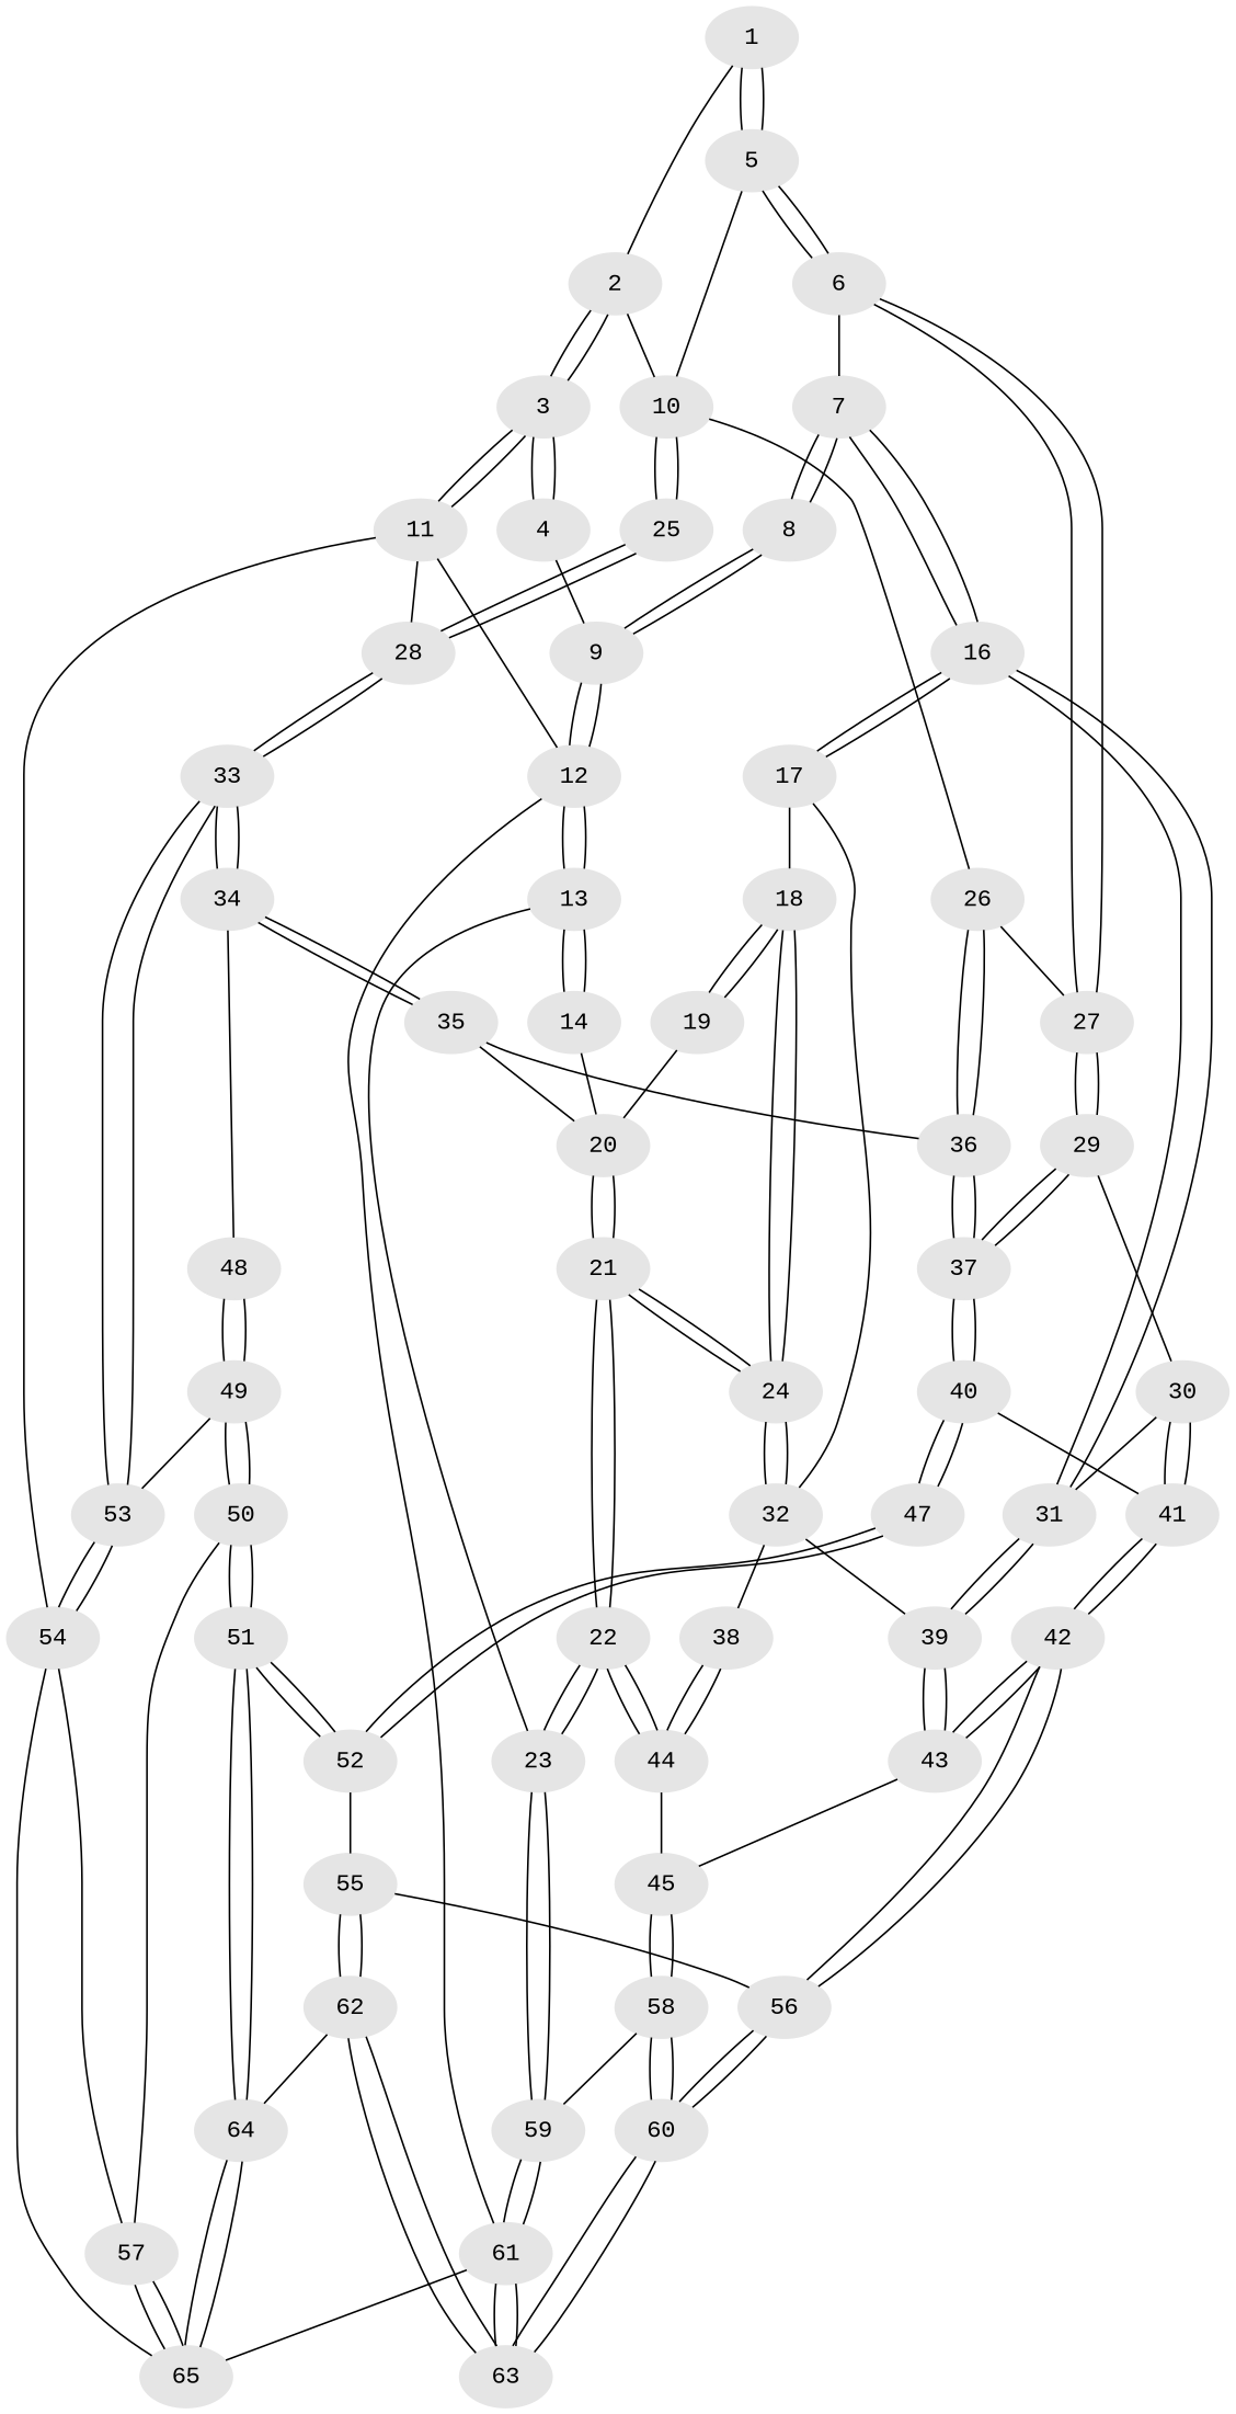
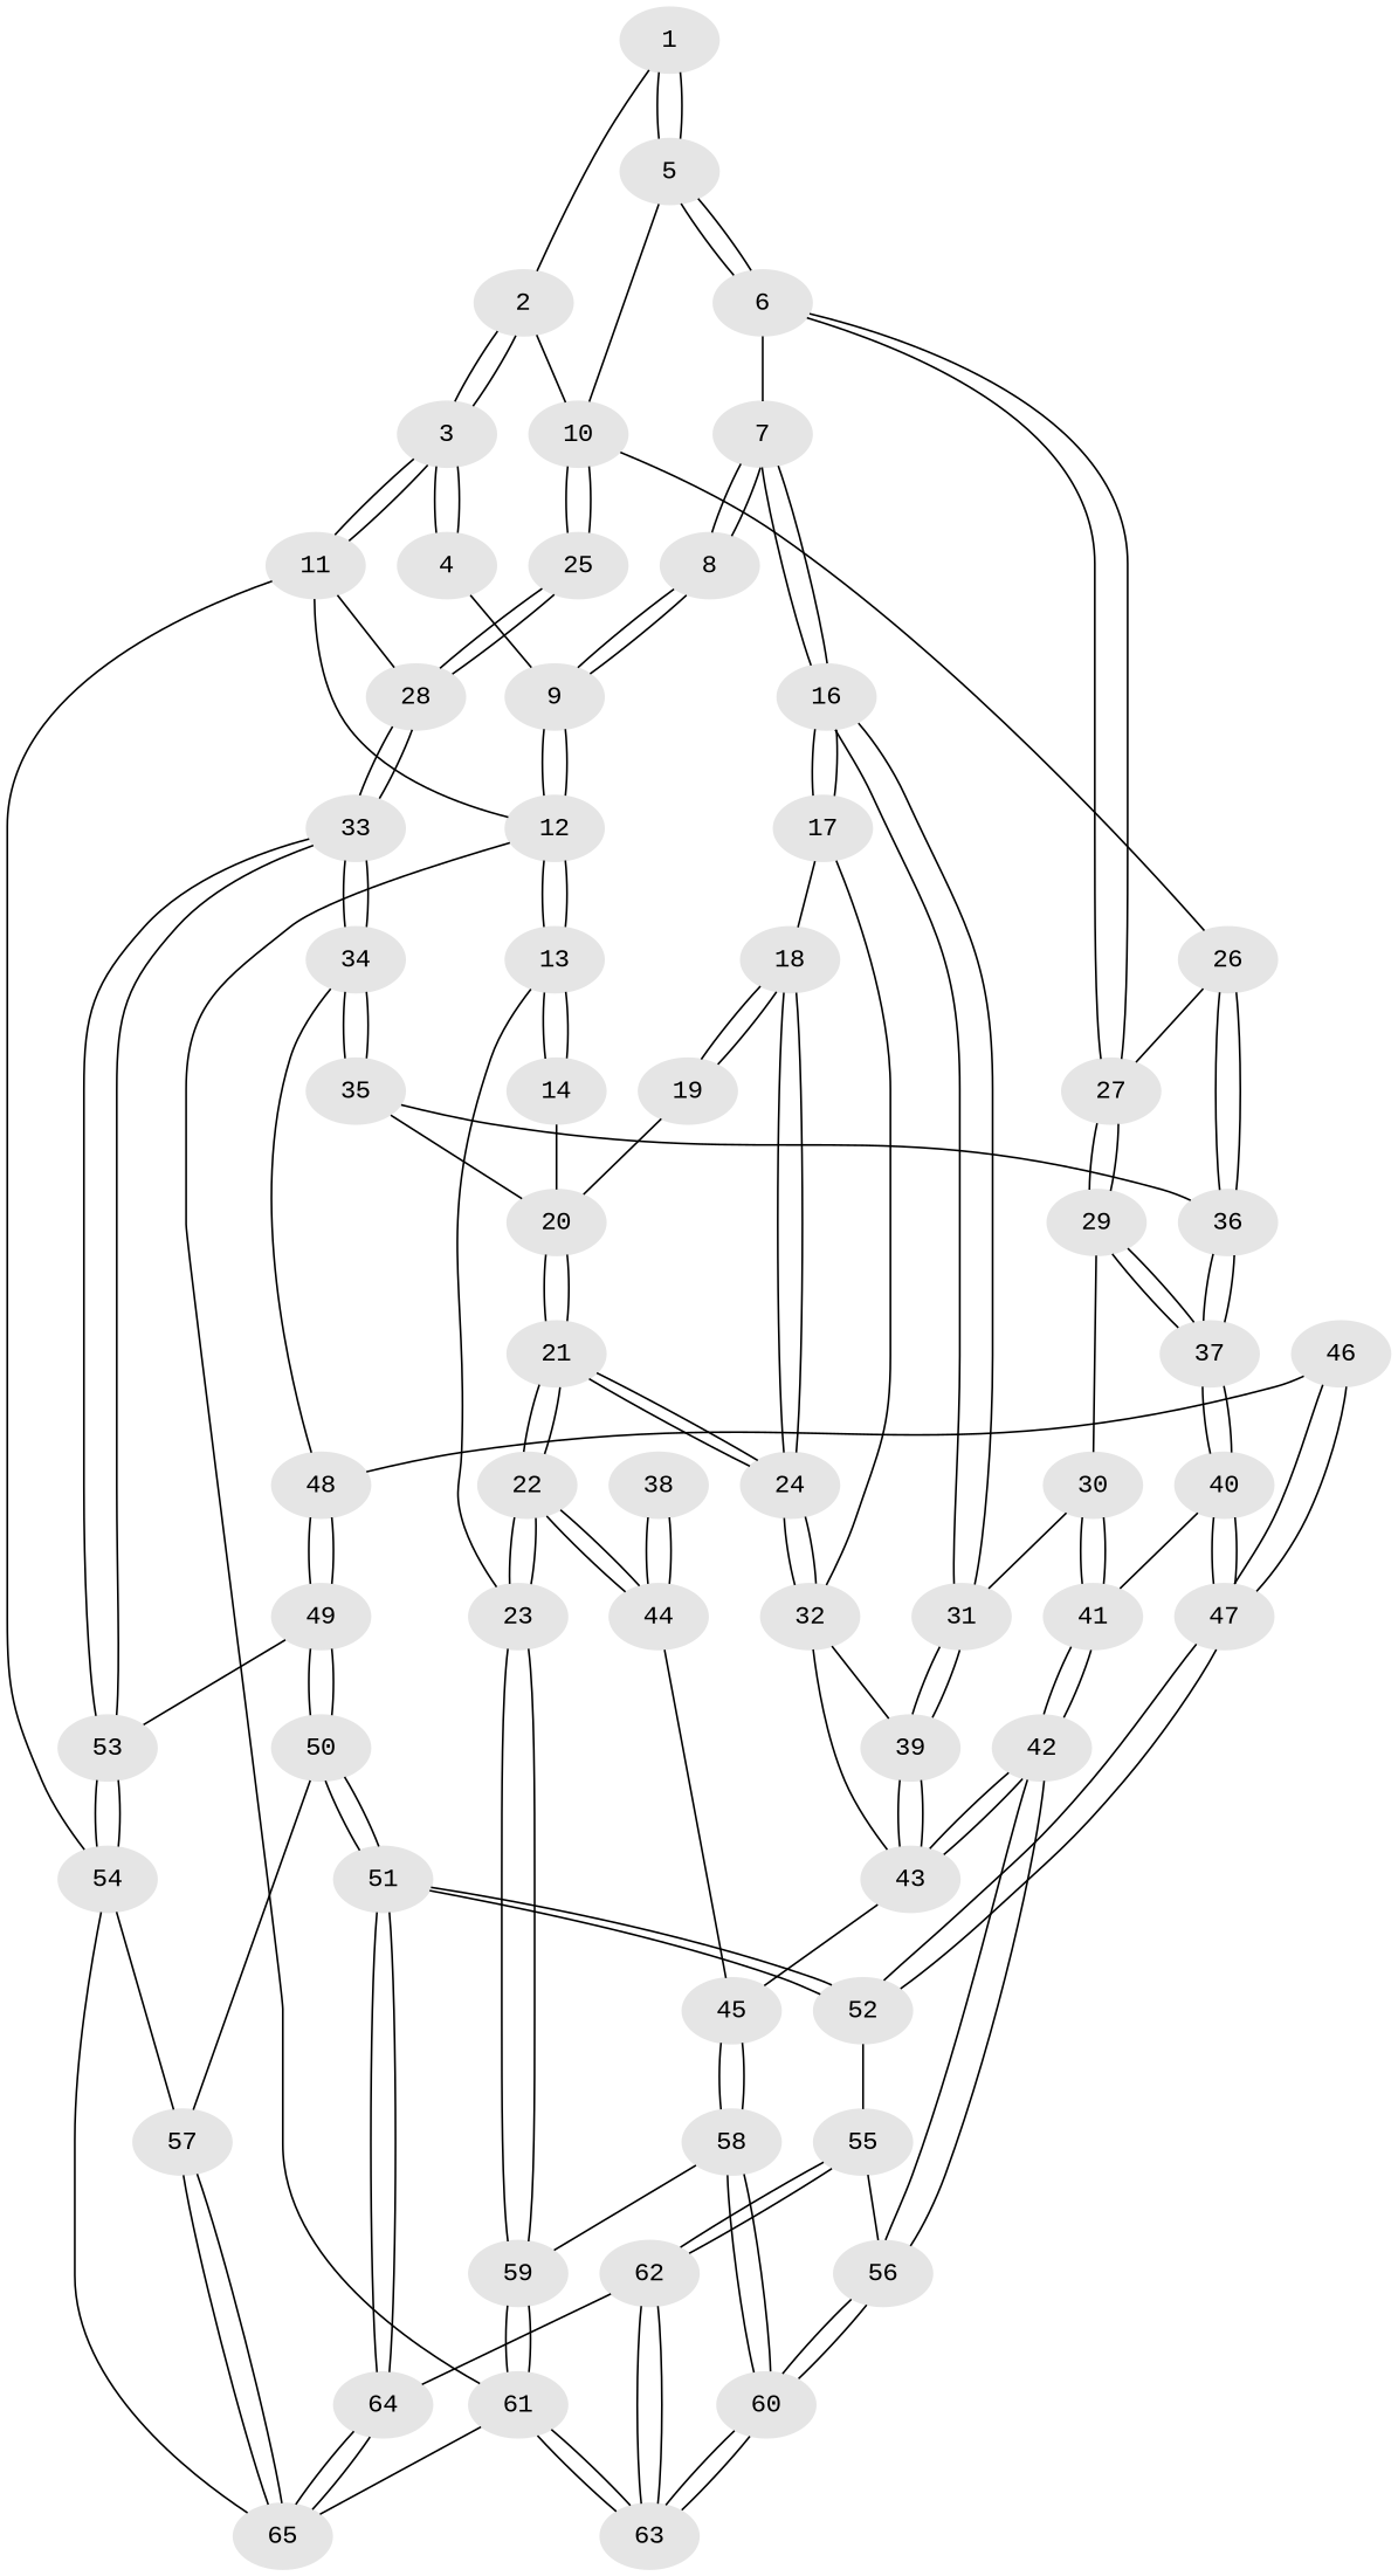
  graph {
    fontname="Liberation Mono"
    node [color=gray90 fontname="Liberation Mono" style=filled]
    edge [fontname="Liberation Mono"]
    1
    2
    5
    3
    10
    6
    4
    11
    25
    26
    9
    12
    28
    54
    7
    27
    8
    16
    29
    17
    31
    13
    61
    33
    57
    65
    14
    23
    63
    20
    59
    21
    19
    18
    32
    39
    24
    38
    22
    44
    45
    36
    37
    30
    34
    53
    41
    40
    42
    43
    35
    48
    49
+   46
    47
    52
    56
    60
    58
    55
    50
    51
    64
    62
    1 -- 2
    1 -- 5
    1 -- 5
    2 -- 3
    2 -- 3
    2 -- 10
    5 -- 10
    5 -- 6
    5 -- 6
    3 -- 4
    3 -- 4
    3 -- 11
    3 -- 11
    10 -- 25
    10 -- 25
    10 -- 26
    6 -- 7
    6 -- 27
    6 -- 27
    4 -- 9
    11 -- 12
    11 -- 28
    11 -- 54
    25 -- 28
    25 -- 28
    26 -- 27
    26 -- 36
    26 -- 36
    9 -- 12
    9 -- 12
    12 -- 13
    12 -- 13
    12 -- 61
    28 -- 33
    28 -- 33
    54 -- 57
    54 -- 65
    7 -- 8
    7 -- 8
    7 -- 16
    7 -- 16
    27 -- 29
    27 -- 29
    8 -- 9
    8 -- 9
    16 -- 17
    16 -- 17
    16 -- 31
    16 -- 31
    29 -- 37
    29 -- 37
    29 -- 30
    17 -- 18
    17 -- 32
    31 -- 39
    31 -- 39
    13 -- 14
    13 -- 14
    13 -- 23
    61 -- 65
    61 -- 63
    61 -- 63
    33 -- 34
    33 -- 34
    33 -- 53
    33 -- 53
    57 -- 65
    57 -- 65
    14 -- 20
    23 -- 59
    23 -- 59
    20 -- 21
    20 -- 21
    59 -- 61
    59 -- 61
    21 -- 24
    21 -- 24
    21 -- 22
    21 -- 22
    19 -- 20
    18 -- 19
    18 -- 19
    18 -- 24
    18 -- 24
    32 -- 39
-   32 -- 38
+   32 -- 43
    39 -- 43
    39 -- 43
    24 -- 32
    24 -- 32
    38 -- 44
    38 -- 44
    22 -- 23
    22 -- 23
    22 -- 44
    22 -- 44
    44 -- 45
    45 -- 58
    45 -- 58
    36 -- 37
    36 -- 37
    37 -- 40
    37 -- 40
    30 -- 31
    30 -- 41
    30 -- 41
    34 -- 35
    34 -- 35
    34 -- 48
    53 -- 54
    53 -- 54
    41 -- 42
    41 -- 42
    40 -- 41
    40 -- 47
    40 -- 47
    42 -- 43
    42 -- 43
    42 -- 56
    42 -- 56
    43 -- 45
    35 -- 20
    35 -- 36
    48 -- 49
    48 -- 49
    49 -- 53
    49 -- 50
    49 -- 50
+   46 -- 48
+   46 -- 47
+   46 -- 47
    47 -- 52
    47 -- 52
    52 -- 55
    56 -- 60
    56 -- 60
    60 -- 63
    60 -- 63
    58 -- 59
    58 -- 60
    58 -- 60
    55 -- 56
    55 -- 62
    55 -- 62
    50 -- 57
    50 -- 51
    50 -- 51
    51 -- 52
    51 -- 52
    51 -- 64
    51 -- 64
    64 -- 65
    64 -- 65
    62 -- 63
    62 -- 63
    62 -- 64
  }
